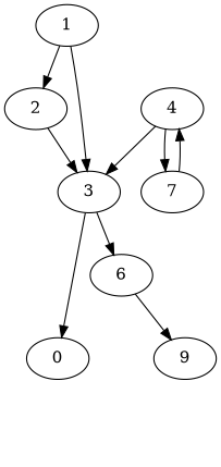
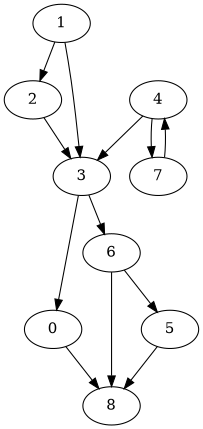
  digraph {
    1
    2
    3
    n4 [label=0]
    6
    4
    7
-   9
+   8
+   9 [label=5]
    1 -> 2
    1 -> 3
    2 -> 3
    3 -> n4
    3 -> 6
+   n4 -> 8
+   6 -> 8
    6 -> 9
    4 -> 3
    4 -> 7
    7 -> 4
+   9 -> 8
  }
